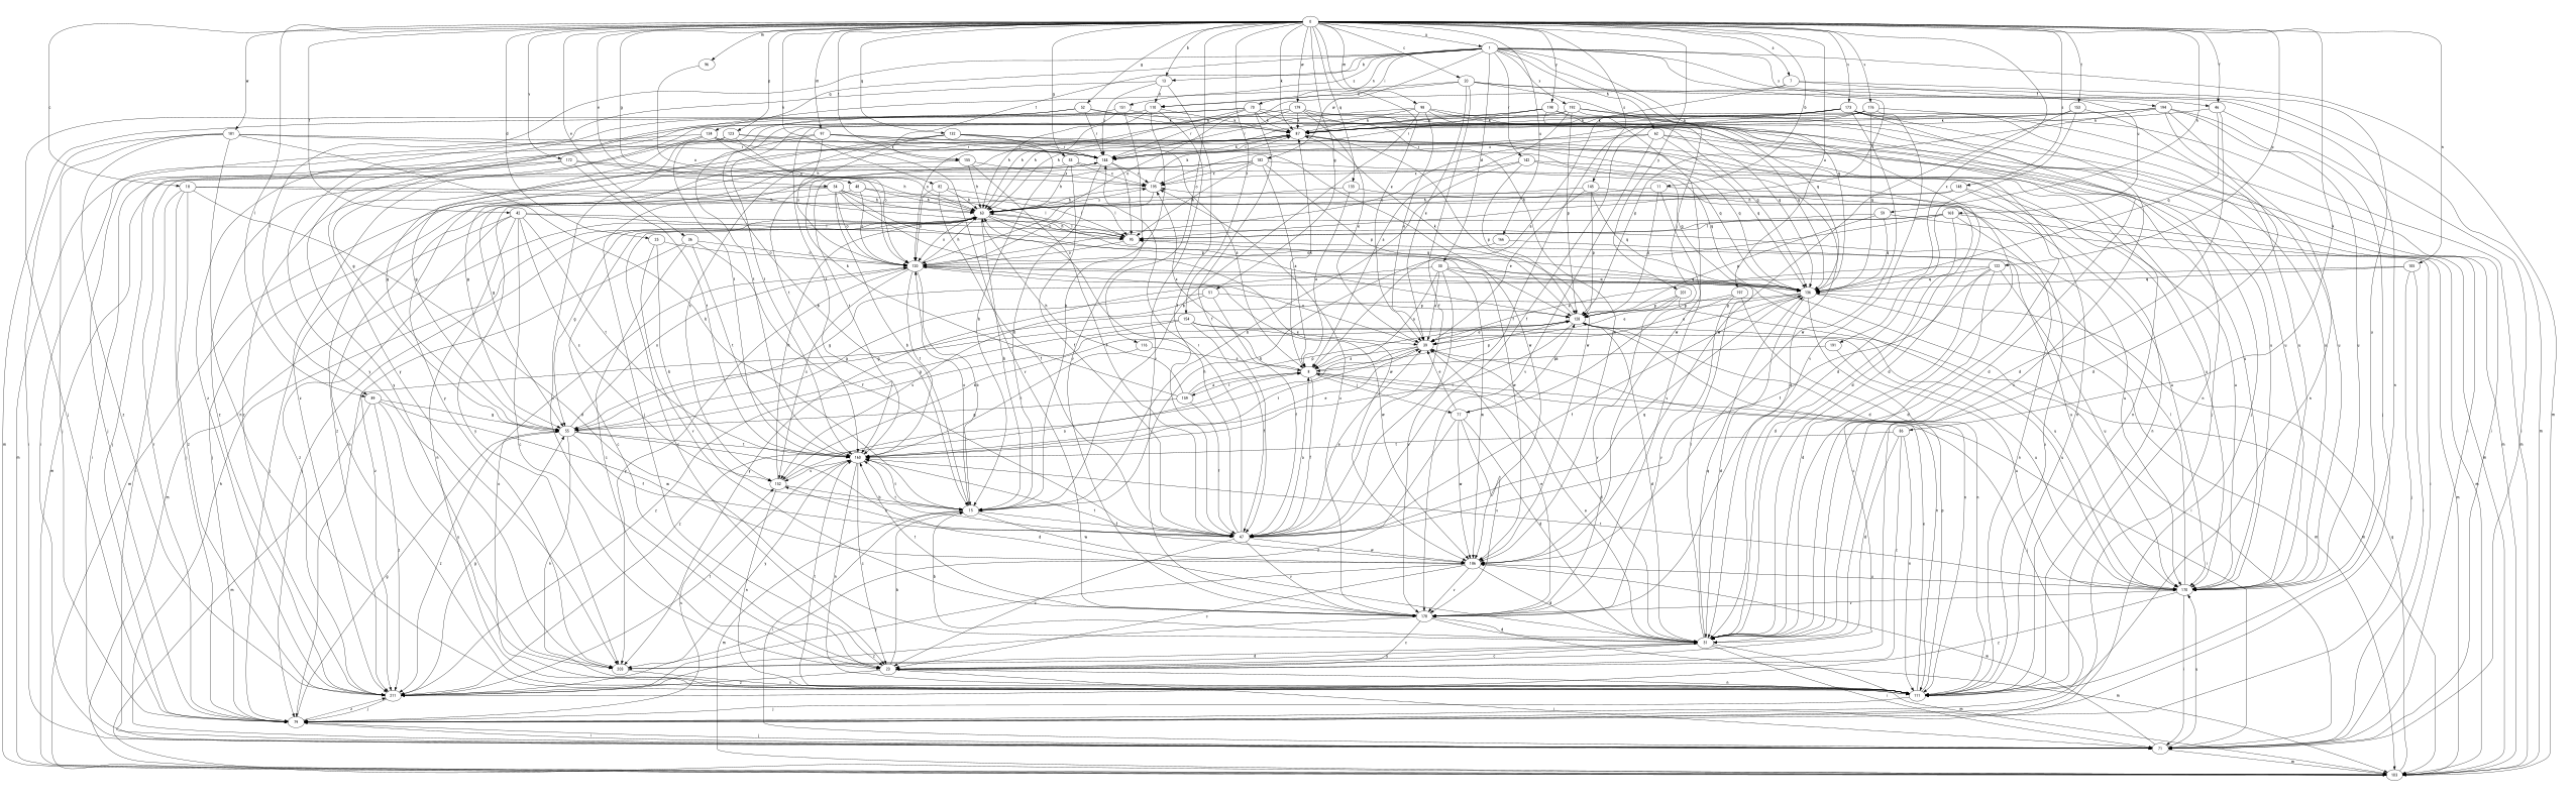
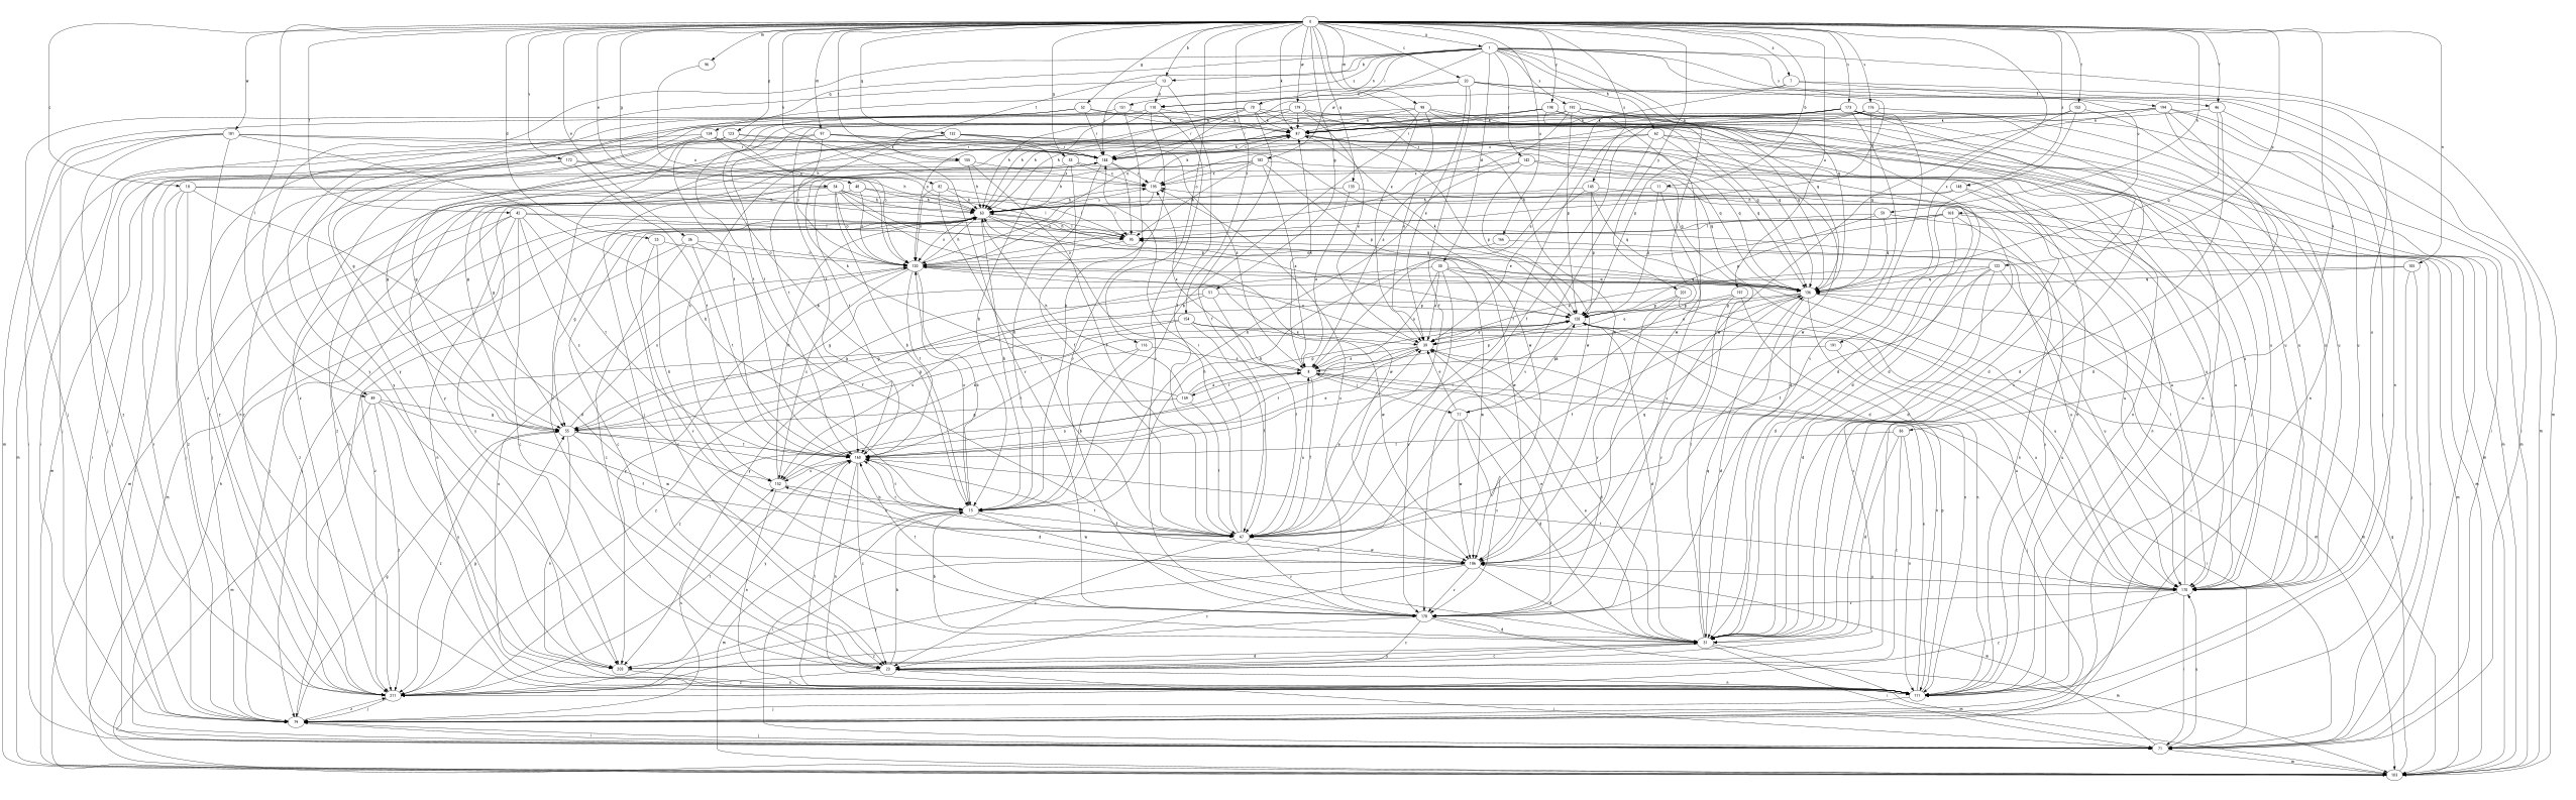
  strict digraph {
    fontname="Roboto Condensed"
    node [fontname="Roboto Condensed"]
    edge [fontname="Roboto Condensed"]
    0
    1
    7
    11
    13
    18
    20
    25
    34
    36
    39
    42
    46
    48
    51
    52
    53
    59
    82
    86
    87
    89
    96
    97
    98
    105
    116
    122
    123
    132
    133
    145
    148
    153
    154
    155
    166
    n38 [label=197]
    172
    173
    176
    179
    181
    191
    198
    201
    30
    62
    70
    77
    95
    103
    110
    134
    136
    142
    151
    168
    182
    192
    194
    8
    120
    170
    128
    63
    178
    47
    144
    203
    71
    79
    31
    211
    111
    15
    186
    160
    23
    152
    55
    195
    159
    0 -> 1 [label=a]
    0 -> 7 [label=a]
    0 -> 11 [label=b]
    0 -> 13 [label=b]
    0 -> 18 [label=c]
    0 -> 20 [label=c]
    0 -> 25 [label=d]
    0 -> 34 [label=e]
    0 -> 36 [label=e]
    0 -> 39 [label=e]
    0 -> 42 [label=f]
    0 -> 46 [label=f]
    0 -> 48 [label=g]
    0 -> 51 [label=g]
    0 -> 52 [label=g]
    0 -> 53 [label=g]
    0 -> 59 [label=h]
    0 -> 82 [label=k]
    0 -> 86 [label=k]
    0 -> 87 [label=k]
    0 -> 89 [label=l]
    0 -> 96 [label=m]
    0 -> 97 [label=m]
    0 -> 98 [label=m]
    0 -> 105 [label=n]
    0 -> 116 [label=o]
    0 -> 122 [label=p]
    0 -> 123 [label=p]
    0 -> 132 [label=q]
    0 -> 133 [label=q]
    0 -> 145 [label=s]
    0 -> 148 [label=s]
    0 -> 153 [label=t]
    0 -> 154 [label=t]
    0 -> 155 [label=t]
    0 -> 166 [label=u]
    0 -> n38 [label=u]
    0 -> 172 [label=v]
    0 -> 173 [label=v]
    0 -> 176 [label=v]
    0 -> 179 [label=w]
    0 -> 181 [label=w]
    0 -> 191 [label=x]
    0 -> 198 [label=y]
    0 -> 201 [label=y]
    1 -> 13 [label=b]
    1 -> 89 [label=l]
    1 -> 155 [label=t]
    1 -> 30 [label=d]
    1 -> 62 [label=h]
    1 -> 70 [label=i]
    1 -> 77 [label=j]
    1 -> 95 [label=l]
    1 -> 103 [label=m]
    1 -> 110 [label=n]
    1 -> 134 [label=q]
    1 -> 136 [label=q]
    1 -> 142 [label=r]
    1 -> 151 [label=s]
    1 -> 168 [label=u]
    1 -> 182 [label=w]
    1 -> 192 [label=x]
    1 -> 194 [label=x]
    7 -> 46 [label=f]
    7 -> 8 [label=a]
    7 -> 120 [label=o]
    7 -> 170 [label=u]
    11 -> 170 [label=u]
    11 -> 128 [label=p]
    11 -> 63 [label=h]
    11 -> 178 [label=v]
    13 -> 110 [label=n]
    13 -> 47 [label=f]
    13 -> 144 [label=r]
    13 -> 203 [label=y]
    18 -> 95 [label=l]
    18 -> 63 [label=h]
    18 -> 71 [label=i]
    18 -> 79 [label=j]
    18 -> 31 [label=d]
    18 -> 211 [label=z]
    20 -> 39 [label=e]
    20 -> 103 [label=m]
    20 -> 110 [label=n]
    20 -> 136 [label=q]
    20 -> 47 [label=f]
    20 -> 203 [label=y]
    20 -> 111 [label=n]
    25 -> 120 [label=o]
    25 -> 178 [label=v]
    25 -> 15 [label=b]
    34 -> 95 [label=l]
    34 -> 103 [label=m]
    34 -> 120 [label=o]
    34 -> 128 [label=p]
    34 -> 63 [label=h]
    34 -> 79 [label=j]
    34 -> 15 [label=b]
    34 -> 186 [label=w]
    36 -> 120 [label=o]
    36 -> 47 [label=f]
    36 -> 211 [label=z]
    36 -> 160 [label=t]
    36 -> 23 [label=c]
    39 -> 8 [label=a]
    39 -> 120 [label=o]
    39 -> 31 [label=d]
    39 -> 211 [label=z]
    39 -> 160 [label=t]
    42 -> 95 [label=l]
    42 -> 170 [label=u]
    42 -> 79 [label=j]
    42 -> 211 [label=z]
    42 -> 111 [label=n]
    42 -> 160 [label=t]
    42 -> 23 [label=c]
    42 -> 152 [label=s]
    46 -> 87 [label=k]
    46 -> 136 [label=q]
    46 -> 71 [label=i]
    46 -> 31 [label=d]
    48 -> 95 [label=l]
    48 -> 120 [label=o]
    48 -> 63 [label=h]
    48 -> 111 [label=n]
    51 -> 128 [label=p]
    51 -> 47 [label=f]
    51 -> 152 [label=s]
    51 -> 55 [label=g]
    52 -> 87 [label=k]
    52 -> 170 [label=u]
    52 -> 144 [label=r]
    52 -> 203 [label=y]
    52 -> 160 [label=t]
    53 -> 103 [label=m]
    53 -> 170 [label=u]
    53 -> 63 [label=h]
    53 -> 47 [label=f]
    53 -> 195 [label=x]
    59 -> 95 [label=l]
    59 -> 136 [label=q]
    59 -> 128 [label=p]
    59 -> 71 [label=i]
    82 -> 95 [label=l]
    82 -> 120 [label=o]
    82 -> 63 [label=h]
    82 -> 47 [label=f]
    86 -> 31 [label=d]
    86 -> 111 [label=n]
    86 -> 160 [label=t]
    86 -> 23 [label=c]
    87 -> 144 [label=r]
    87 -> 31 [label=d]
    87 -> 211 [label=z]
    87 -> 111 [label=n]
    87 -> 186 [label=w]
    87 -> 55 [label=g]
    89 -> 103 [label=m]
    89 -> 203 [label=y]
    89 -> 211 [label=z]
    89 -> 186 [label=w]
    89 -> 55 [label=g]
    96 -> 120 [label=o]
    97 -> 120 [label=o]
    97 -> 144 [label=r]
    97 -> 79 [label=j]
    97 -> 31 [label=d]
    97 -> 186 [label=w]
    97 -> 55 [label=g]
    98 -> 39 [label=e]
    98 -> 87 [label=k]
    98 -> 136 [label=q]
    98 -> 144 [label=r]
    98 -> 71 [label=i]
    98 -> 79 [label=j]
    98 -> 15 [label=b]
    105 -> 136 [label=q]
    105 -> 71 [label=i]
    105 -> 79 [label=j]
    105 -> 55 [label=g]
    116 -> 8 [label=a]
+   116 -> 15 [label=b]
    116 -> 160 [label=t]
    122 -> 39 [label=e]
    122 -> 136 [label=q]
    122 -> 170 [label=u]
    122 -> 47 [label=f]
    122 -> 31 [label=d]
    122 -> 23 [label=c]
    123 -> 103 [label=m]
    123 -> 120 [label=o]
    123 -> 178 [label=v]
    123 -> 144 [label=r]
    123 -> 55 [label=g]
    132 -> 136 [label=q]
    132 -> 8 [label=a]
    132 -> 144 [label=r]
    132 -> 203 [label=y]
    132 -> 15 [label=b]
    132 -> 160 [label=t]
    132 -> 152 [label=s]
    133 -> 103 [label=m]
    133 -> 8 [label=a]
    133 -> 63 [label=h]
    145 -> 39 [label=e]
    145 -> 136 [label=q]
    145 -> 128 [label=p]
    145 -> 63 [label=h]
    145 -> 31 [label=d]
    148 -> 170 [label=u]
    148 -> 63 [label=h]
    148 -> 203 [label=y]
    148 -> 31 [label=d]
    153 -> 87 [label=k]
    153 -> 170 [label=u]
    153 -> 31 [label=d]
    153 -> 186 [label=w]
    154 -> 39 [label=e]
    154 -> 170 [label=u]
    154 -> 47 [label=f]
    154 -> 79 [label=j]
    154 -> 55 [label=g]
    155 -> 63 [label=h]
    155 -> 47 [label=f]
    155 -> 211 [label=z]
    155 -> 195 [label=x]
    166 -> 120 [label=o]
    166 -> 170 [label=u]
    n38 -> 39 [label=e]
    n38 -> 128 [label=p]
    n38 -> 178 [label=v]
    n38 -> 111 [label=n]
    172 -> 63 [label=h]
    172 -> 71 [label=i]
    172 -> 79 [label=j]
    172 -> 160 [label=t]
    172 -> 195 [label=x]
    173 -> 87 [label=k]
    173 -> 170 [label=u]
    173 -> 47 [label=f]
    173 -> 71 [label=i]
    173 -> 31 [label=d]
    173 -> 211 [label=z]
    173 -> 186 [label=w]
    173 -> 23 [label=c]
    173 -> 195 [label=x]
    176 -> 87 [label=k]
    176 -> 103 [label=m]
    176 -> 136 [label=q]
    176 -> 178 [label=v]
    176 -> 47 [label=f]
    176 -> 211 [label=z]
    179 -> 39 [label=e]
    179 -> 87 [label=k]
    179 -> 136 [label=q]
    179 -> 120 [label=o]
    179 -> 170 [label=u]
    179 -> 15 [label=b]
    181 -> 136 [label=q]
    181 -> 144 [label=r]
    181 -> 71 [label=i]
    181 -> 79 [label=j]
    181 -> 211 [label=z]
    181 -> 111 [label=n]
    181 -> 15 [label=b]
    191 -> 8 [label=a]
    191 -> 170 [label=u]
    198 -> 87 [label=k]
    198 -> 136 [label=q]
    198 -> 170 [label=u]
    198 -> 144 [label=r]
    198 -> 79 [label=j]
    198 -> 160 [label=t]
    201 -> 39 [label=e]
    201 -> 103 [label=m]
    201 -> 128 [label=p]
    201 -> 178 [label=v]
    30 -> 39 [label=e]
    30 -> 136 [label=q]
    30 -> 8 [label=a]
    30 -> 178 [label=v]
    30 -> 203 [label=y]
    30 -> 71 [label=i]
    30 -> 186 [label=w]
    62 -> 103 [label=m]
    62 -> 136 [label=q]
    62 -> 120 [label=o]
    62 -> 170 [label=u]
    62 -> 178 [label=v]
    62 -> 144 [label=r]
    70 -> 87 [label=k]
    70 -> 63 [label=h]
    70 -> 47 [label=f]
    70 -> 144 [label=r]
    70 -> 111 [label=n]
    70 -> 186 [label=w]
    70 -> 160 [label=t]
    70 -> 55 [label=g]
    77 -> 39 [label=e]
    77 -> 128 [label=p]
    77 -> 178 [label=v]
    77 -> 31 [label=d]
    77 -> 211 [label=z]
    77 -> 186 [label=w]
    95 -> 120 [label=o]
    95 -> 63 [label=h]
    103 -> 136 [label=q]
    110 -> 87 [label=k]
    110 -> 103 [label=m]
    110 -> 63 [label=h]
    110 -> 178 [label=v]
    110 -> 15 [label=b]
    134 -> 63 [label=h]
    134 -> 144 [label=r]
    134 -> 71 [label=i]
    134 -> 211 [label=z]
    134 -> 111 [label=n]
    134 -> 23 [label=c]
    136 -> 103 [label=m]
    136 -> 128 [label=p]
    136 -> 47 [label=f]
    136 -> 31 [label=d]
    136 -> 111 [label=n]
    136 -> 152 [label=s]
    136 -> 55 [label=g]
    142 -> 136 [label=q]
    142 -> 128 [label=p]
    142 -> 111 [label=n]
    142 -> 15 [label=b]
    142 -> 195 [label=x]
    151 -> 87 [label=k]
    151 -> 63 [label=h]
    151 -> 178 [label=v]
    151 -> 79 [label=j]
    168 -> 95 [label=l]
    168 -> 103 [label=m]
    168 -> 31 [label=d]
    168 -> 111 [label=n]
    168 -> 15 [label=b]
    168 -> 23 [label=c]
    182 -> 95 [label=l]
    182 -> 136 [label=q]
    182 -> 8 [label=a]
    182 -> 128 [label=p]
    182 -> 160 [label=t]
    182 -> 23 [label=j]
    182 -> 195 [label=x]
    192 -> 87 [label=k]
    192 -> 103 [label=m]
    192 -> 8 [label=a]
    192 -> 128 [label=p]
    192 -> 63 [label=h]
    192 -> 31 [label=d]
    192 -> 186 [label=w]
    194 -> 87 [label=k]
    194 -> 170 [label=u]
    194 -> 128 [label=p]
    194 -> 79 [label=j]
    194 -> 31 [label=d]
    194 -> 111 [label=n]
    194 -> 160 [label=t]
    8 -> 87 [label=k]
    8 -> 77 [label=j]
    8 -> 128 [label=p]
    8 -> 47 [label=f]
    8 -> 71 [label=i]
    8 -> 79 [label=j]
    8 -> 195 [label=x]
    8 -> 159 [label=t]
    120 -> 136 [label=q]
    120 -> 170 [label=u]
    120 -> 63 [label=h]
    120 -> 203 [label=y]
    120 -> 15 [label=b]
    120 -> 186 [label=w]
    120 -> 160 [label=t]
    120 -> 152 [label=s]
    170 -> 95 [label=l]
    170 -> 178 [label=v]
    170 -> 71 [label=i]
    170 -> 211 [label=z]
    170 -> 160 [label=t]
    128 -> 39 [label=e]
    128 -> 87 [label=k]
    128 -> 170 [label=u]
    128 -> 31 [label=d]
    128 -> 211 [label=z]
    128 -> 111 [label=n]
    128 -> 160 [label=t]
    63 -> 95 [label=l]
    63 -> 103 [label=m]
    63 -> 136 [label=q]
    63 -> 120 [label=o]
    63 -> 79 [label=j]
    63 -> 15 [label=b]
    63 -> 186 [label=w]
    63 -> 23 [label=c]
    63 -> 55 [label=g]
    63 -> 195 [label=x]
    178 -> 39 [label=e]
    178 -> 103 [label=m]
    178 -> 31 [label=d]
    178 -> 211 [label=z]
    178 -> 160 [label=t]
    178 -> 23 [label=c]
    178 -> 195 [label=x]
    47 -> 39 [label=e]
    47 -> 136 [label=q]
    47 -> 8 [label=a]
    47 -> 63 [label=h]
    47 -> 178 [label=v]
    47 -> 144 [label=r]
    47 -> 186 [label=w]
    47 -> 160 [label=t]
    47 -> 23 [label=c]
    47 -> 152 [label=s]
    144 -> 87 [label=k]
    144 -> 95 [label=l]
    144 -> 15 [label=b]
    144 -> 55 [label=g]
    144 -> 195 [label=x]
    203 -> 31 [label=d]
    203 -> 111 [label=n]
    71 -> 103 [label=m]
    71 -> 170 [label=u]
    71 -> 63 [label=h]
    71 -> 79 [label=j]
    71 -> 186 [label=w]
    79 -> 144 [label=r]
    79 -> 71 [label=i]
    79 -> 211 [label=z]
    79 -> 152 [label=s]
    79 -> 55 [label=g]
    31 -> 95 [label=l]
    31 -> 103 [label=m]
    31 -> 136 [label=q]
    31 -> 8 [label=a]
    31 -> 203 [label=y]
    31 -> 71 [label=i]
    31 -> 15 [label=b]
    31 -> 23 [label=c]
    211 -> 79 [label=j]
    211 -> 160 [label=t]
    211 -> 55 [label=g]
    111 -> 39 [label=e]
    111 -> 120 [label=o]
    111 -> 128 [label=p]
    111 -> 79 [label=j]
    111 -> 160 [label=t]
    111 -> 195 [label=x]
    15 -> 103 [label=m]
    15 -> 120 [label=o]
    15 -> 47 [label=f]
    15 -> 71 [label=i]
    15 -> 186 [label=w]
    15 -> 160 [label=t]
    186 -> 170 [label=u]
    186 -> 178 [label=v]
    186 -> 31 [label=d]
    186 -> 211 [label=z]
    186 -> 160 [label=t]
    186 -> 23 [label=c]
    160 -> 39 [label=e]
    160 -> 203 [label=y]
    160 -> 111 [label=n]
    160 -> 23 [label=c]
    160 -> 152 [label=s]
    23 -> 71 [label=i]
    23 -> 211 [label=z]
    23 -> 111 [label=n]
    23 -> 15 [label=b]
    152 -> 8 [label=a]
    152 -> 63 [label=h]
    152 -> 111 [label=n]
    152 -> 15 [label=b]
    55 -> 120 [label=o]
    55 -> 47 [label=f]
    55 -> 31 [label=d]
    55 -> 211 [label=z]
    55 -> 111 [label=n]
    55 -> 160 [label=t]
    195 -> 87 [label=k]
    195 -> 120 [label=o]
    195 -> 63 [label=h]
    159 -> 87 [label=k]
    159 -> 8 [label=a]
    159 -> 128 [label=p]
    159 -> 63 [label=h]
    159 -> 47 [label=f]
    159 -> 55 [label=g]
  }
